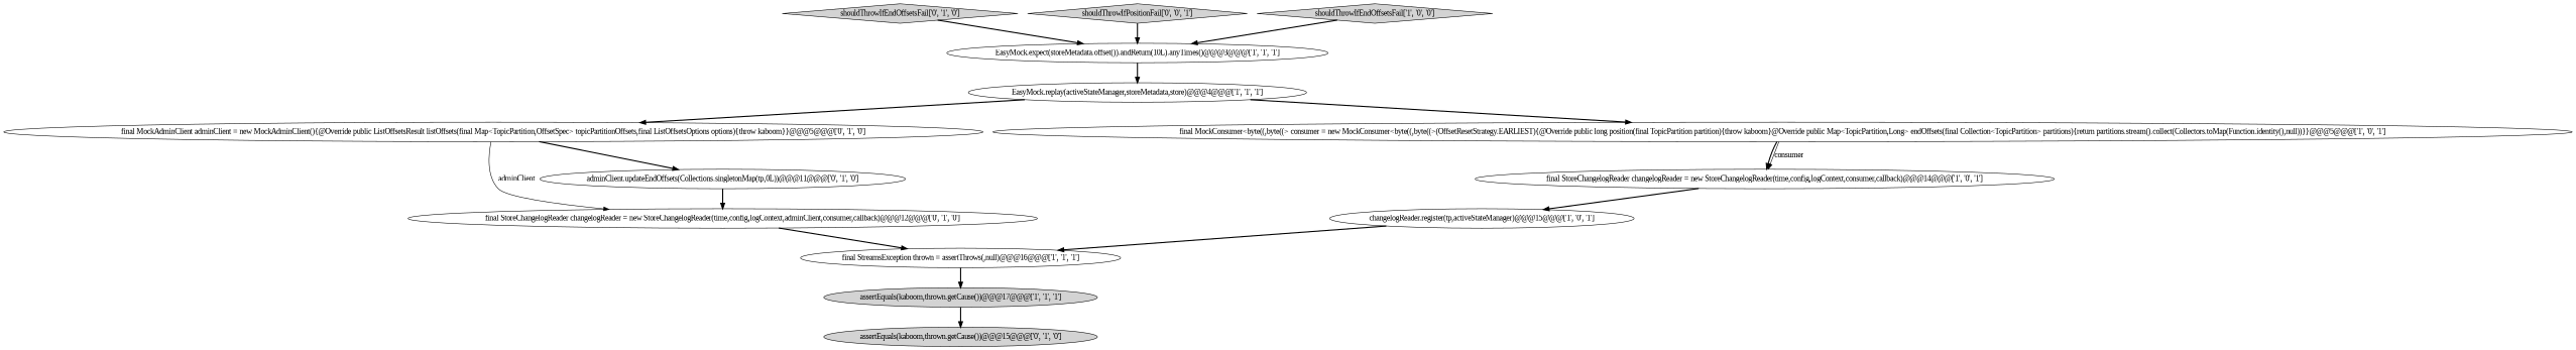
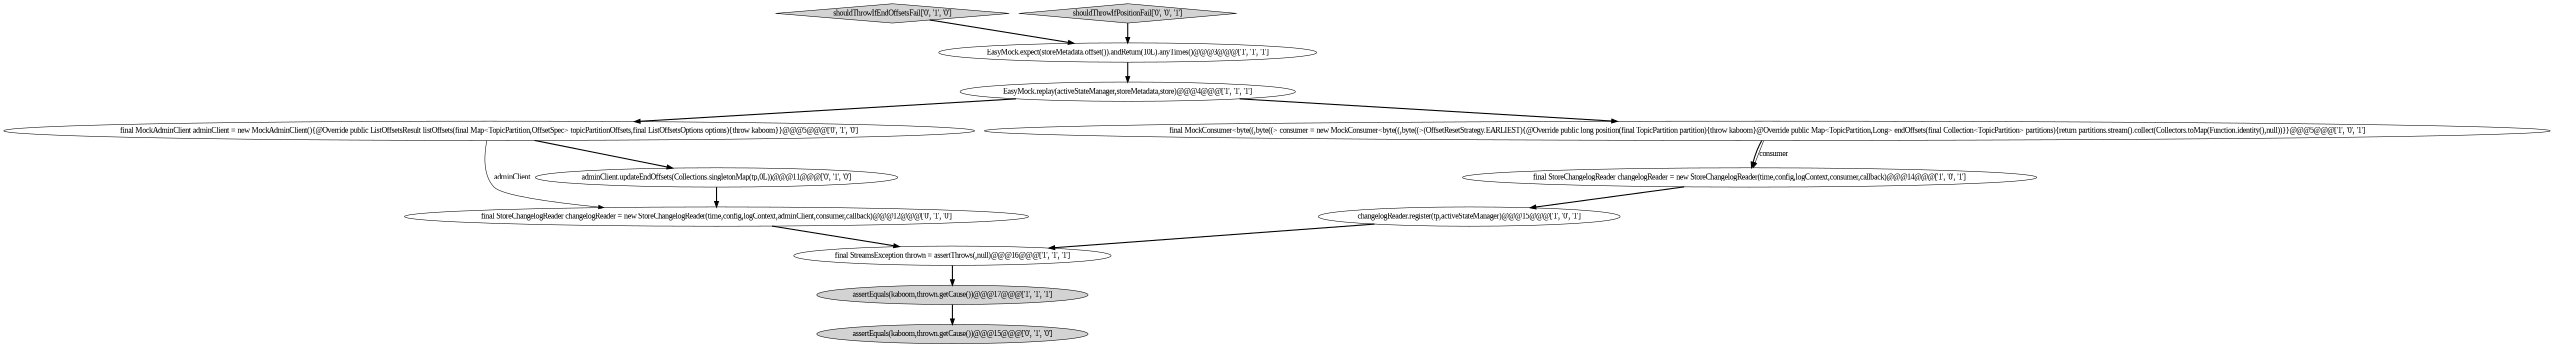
  digraph {
    fontname="Liberation Serif"
    node [fillcolor=white shape=ellipse style=filled fontname="Liberation Serif"]
    edge [style=bold fontname="Liberation Serif"]
    n1 [label="EasyMock.expect(storeMetadata.offset()).andReturn(10L).anyTimes()@@@3@@@['1', '1', '1']"]
    n2 [label="EasyMock.replay(activeStateManager,storeMetadata,store)@@@4@@@['1', '1', '1']"]
    n3 [label="final MockAdminClient adminClient = new MockAdminClient(){@Override public ListOffsetsResult listOffsets(final Map<TopicPartition,OffsetSpec> topicPartitionOffsets,final ListOffsetsOptions options){throw kaboom}}@@@5@@@['0', '1', '0']"]
    n4 [label="final StoreChangelogReader changelogReader = new StoreChangelogReader(time,config,logContext,adminClient,consumer,callback)@@@12@@@['0', '1', '0']"]
    n5 [label="adminClient.updateEndOffsets(Collections.singletonMap(tp,0L))@@@11@@@['0', '1', '0']"]
    n6 [label="final MockConsumer<byte((,byte((> consumer = new MockConsumer<byte((,byte((>(OffsetResetStrategy.EARLIEST){@Override public long position(final TopicPartition partition){throw kaboom}@Override public Map<TopicPartition,Long> endOffsets(final Collection<TopicPartition> partitions){return partitions.stream().collect(Collectors.toMap(Function.identity(),null))}}@@@5@@@['1', '0', '1']"]
    n7 [fillcolor=lightgray label="assertEquals(kaboom,thrown.getCause())@@@17@@@['1', '1', '1']"]
    n8 [fillcolor=lightgray label="assertEquals(kaboom,thrown.getCause())@@@15@@@['0', '1', '0']"]
    n9 [fillcolor=lightgray label="shouldThrowIfEndOffsetsFail['0', '1', '0']" shape=diamond]
    n10 [label="final StreamsException thrown = assertThrows(,null)@@@16@@@['1', '1', '1']"]
    n11 [fillcolor=lightgray label="shouldThrowIfPositionFail['0', '0', '1']" shape=diamond]
    n12 [label="changelogReader.register(tp,activeStateManager)@@@15@@@['1', '0', '1']"]
    n13 [label="final StoreChangelogReader changelogReader = new StoreChangelogReader(time,config,logContext,consumer,callback)@@@14@@@['1', '0', '1']"]
-   n14 [fillcolor=lightgray label="shouldThrowIfEndOffsetsFail['1', '0', '0']" shape=diamond]
    n1 -> n2
    n2 -> n3
    n2 -> n6
    n3 -> n4 [label=adminClient style=solid]
    n3 -> n5
    n4 -> n10
    n5 -> n4
    n6 -> n13
    n6 -> n13 [label=consumer style=solid]
    n7 -> n8
    n9 -> n1
    n10 -> n7
    n11 -> n1
    n12 -> n10
    n13 -> n12
-   n14 -> n1
  }
